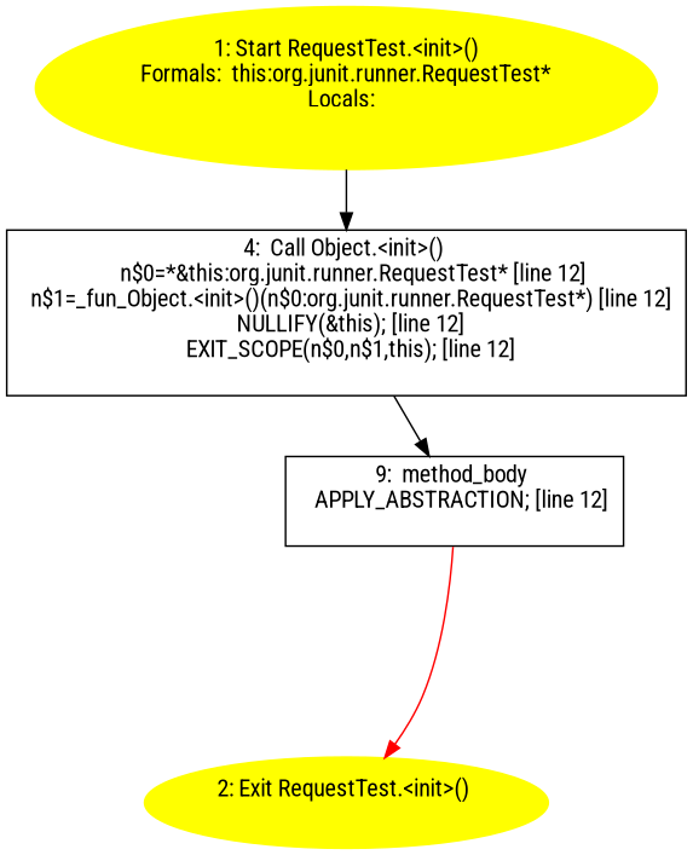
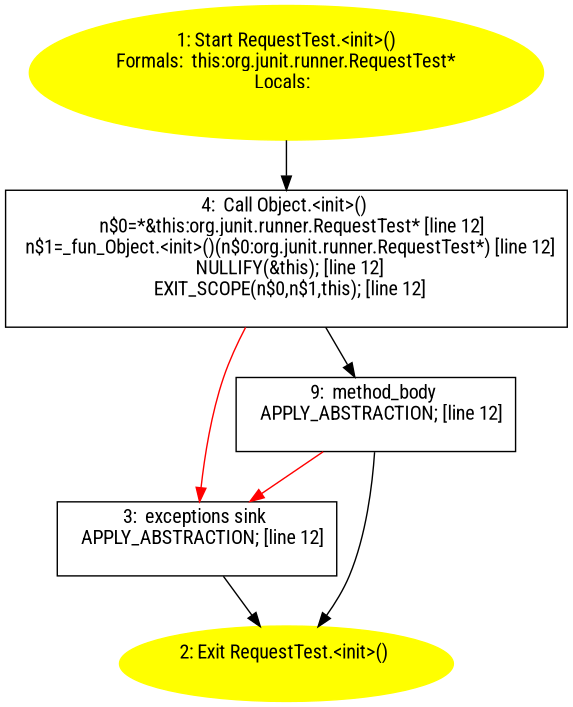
  digraph {
    fontname="Roboto Condensed"
    node [fontname="Roboto Condensed" shape=box]
    edge [fontname="Roboto Condensed"]
    n1 [color=yellow label="1: Start RequestTest.<init>()\nFormals:  this:org.junit.runner.RequestTest*\nLocals:  \n  " style=filled shape=""]
    n2 [label="4:  Call Object.<init>() \n   n$0=*&this:org.junit.runner.RequestTest* [line 12]\n  n$1=_fun_Object.<init>()(n$0:org.junit.runner.RequestTest*) [line 12]\n  NULLIFY(&this); [line 12]\n  EXIT_SCOPE(n$0,n$1,this); [line 12]\n "]
+   n3 [label="3:  exceptions sink \n   APPLY_ABSTRACTION; [line 12]\n "]
    n4 [label="9:  method_body \n   APPLY_ABSTRACTION; [line 12]\n "]
    n5 [color=yellow label="2: Exit RequestTest.<init>() \n  " style=filled shape=""]
    n1 -> n2
+   n2 -> n3 [color=red]
    n2 -> n4
-   n4 -> n5 [color=red]
+   n3 -> n5
+   n4 -> n3 [color=red]
+   n4 -> n5
  }
